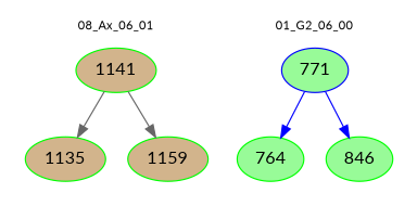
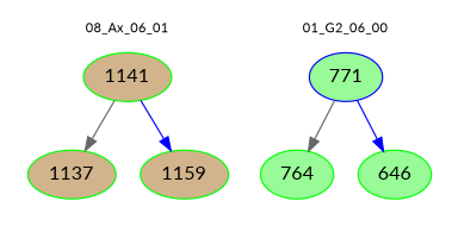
  digraph {
    fontname=Lato
    node [color=green fillcolor=tan fontname=Lato style=filled]
    edge [color=gray40 fontname=Lato]
    n1 [label=1141]
-   n2 [label=1135]
+   n2 [label=1137]
    n3 [label=1159]
    n4 [color=blue fillcolor=palegreen label=771]
    n5 [fillcolor=palegreen label=764]
-   n6 [fillcolor=palegreen label=846]
+   n6 [fillcolor=palegreen label=646]
    subgraph cluster_1 {
      color=white
      fontsize=10
      label="08_Ax_06_01"
      n1
      n2
      n3
    }
    subgraph cluster_2 {
      color=white
      fontsize=10
      label="01_G2_06_00"
      n4
      n5
      n6
    }
    n1 -> n2
-   n1 -> n3
-   n4 -> n5 [color=blue]
+   n1 -> n3 [color=blue]
+   n4 -> n5
    n4 -> n6 [color=blue]
  }
